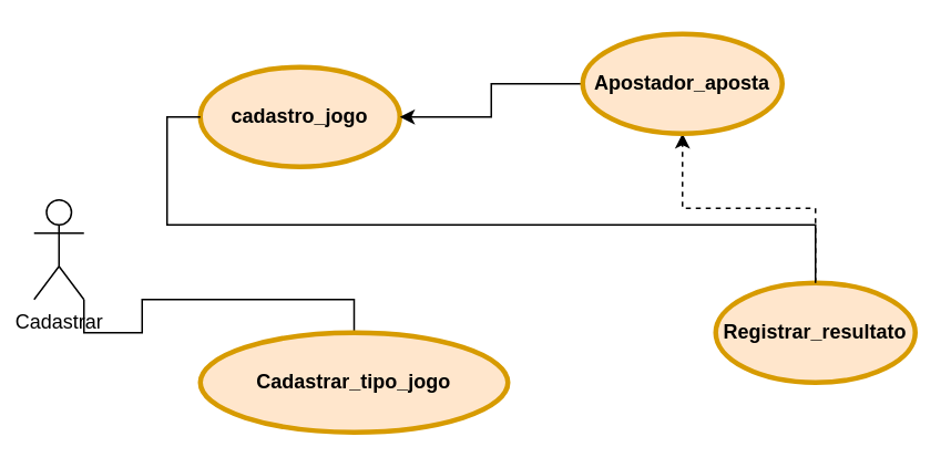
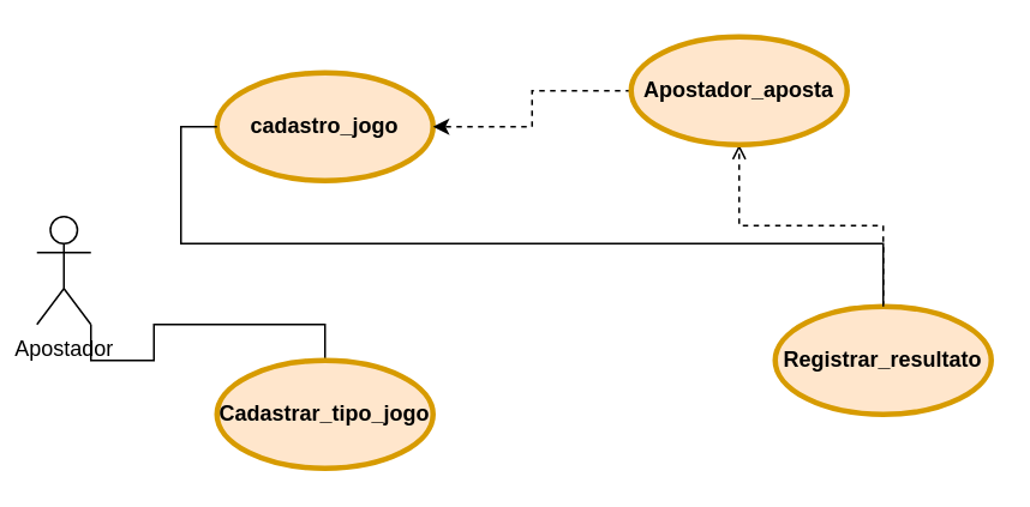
  <mxCell id="0" />
  <mxCell id="1" parent="0" />
  <mxCell id="2" style="rounded=0;orthogonalLoop=1;jettySize=auto;html=1;exitX=1;exitY=1;exitDx=0;exitDy=0;exitPerimeter=0;entryX=0.5;entryY=0;entryDx=0;entryDy=0;edgeStyle=orthogonalEdgeStyle;endArrow=none;endFill=0;" edge="1" parent="1" source="3" target="4"><mxGeometry relative="1" as="geometry" /></mxCell>
- <mxCell id="3" value="&lt;font style=&quot;vertical-align: inherit;&quot;&gt;&lt;font style=&quot;vertical-align: inherit;&quot;&gt;Cadastrar&lt;/font&gt;&lt;/font&gt;" style="shape=umlActor;verticalLabelPosition=bottom;verticalAlign=top;html=1;outlineConnect=0;" vertex="1" parent="1"><mxGeometry x="20" y="120" width="30" height="60" as="geometry" /></mxCell>
- <mxCell id="4" value="&lt;font style=&quot;vertical-align: inherit;&quot;&gt;&lt;font style=&quot;vertical-align: inherit;&quot;&gt;Cadastrar_tipo_jogo&lt;/font&gt;&lt;/font&gt;" style="shape=ellipse;html=1;strokeWidth=3;fontStyle=1;whiteSpace=wrap;align=center;perimeter=ellipsePerimeter;fillColor=#ffe6cc;strokeColor=#d79b00;" vertex="1" parent="1"><mxGeometry x="120" y="200" width="185" height="60" as="geometry" /></mxCell>
- <mxCell id="5" style="edgeStyle=orthogonalEdgeStyle;rounded=0;orthogonalLoop=1;jettySize=auto;html=1;exitX=0.5;exitY=0;exitDx=0;exitDy=0;entryX=0.5;entryY=1;entryDx=0;entryDy=0;dashed=1;" edge="1" parent="1" source="6" target="9"><mxGeometry relative="1" as="geometry" /></mxCell>
+ <mxCell id="3" value="&lt;font style=&quot;vertical-align: inherit;&quot;&gt;&lt;font style=&quot;vertical-align: inherit;&quot;&gt;Apostador&lt;/font&gt;&lt;/font&gt;" style="shape=umlActor;verticalLabelPosition=bottom;verticalAlign=top;html=1;outlineConnect=0;" vertex="1" parent="1"><mxGeometry x="20" y="120" width="30" height="60" as="geometry" /></mxCell>
+ <mxCell id="4" value="&lt;font style=&quot;vertical-align: inherit;&quot;&gt;&lt;font style=&quot;vertical-align: inherit;&quot;&gt;Cadastrar_tipo_jogo&lt;/font&gt;&lt;/font&gt;" style="shape=ellipse;html=1;strokeWidth=3;fontStyle=1;whiteSpace=wrap;align=center;perimeter=ellipsePerimeter;fillColor=#ffe6cc;strokeColor=#d79b00;" vertex="1" parent="1"><mxGeometry x="120" y="200" width="120" height="60" as="geometry" /></mxCell>
+ <mxCell id="5" style="edgeStyle=orthogonalEdgeStyle;rounded=0;orthogonalLoop=1;jettySize=auto;html=1;exitX=0.5;exitY=0;exitDx=0;exitDy=0;entryX=0.5;entryY=1;entryDx=0;entryDy=0;dashed=1;endArrow=open;" edge="1" parent="1" source="6" target="9"><mxGeometry relative="1" as="geometry" /></mxCell>
  <mxCell id="6" value="&lt;font style=&quot;vertical-align: inherit;&quot;&gt;&lt;font style=&quot;vertical-align: inherit;&quot;&gt;&lt;font style=&quot;vertical-align: inherit;&quot;&gt;&lt;font style=&quot;vertical-align: inherit;&quot;&gt;Registrar_resultato&lt;/font&gt;&lt;/font&gt;&lt;/font&gt;&lt;/font&gt;" style="shape=ellipse;html=1;strokeWidth=3;fontStyle=1;whiteSpace=wrap;align=center;perimeter=ellipsePerimeter;fillColor=#ffe6cc;strokeColor=#d79b00;" vertex="1" parent="1"><mxGeometry x="430" y="170" width="120" height="60" as="geometry" /></mxCell>
  <mxCell id="7" value="&lt;font style=&quot;vertical-align: inherit;&quot;&gt;&lt;font style=&quot;vertical-align: inherit;&quot;&gt;&lt;font style=&quot;vertical-align: inherit;&quot;&gt;&lt;font style=&quot;vertical-align: inherit;&quot;&gt;cadastro_jogo&lt;/font&gt;&lt;/font&gt;&lt;/font&gt;&lt;/font&gt;" style="shape=ellipse;html=1;strokeWidth=3;fontStyle=1;whiteSpace=wrap;align=center;perimeter=ellipsePerimeter;fillColor=#ffe6cc;strokeColor=#d79b00;" vertex="1" parent="1"><mxGeometry x="120" y="40" width="120" height="60" as="geometry" /></mxCell>
- <mxCell id="8" style="edgeStyle=orthogonalEdgeStyle;rounded=0;orthogonalLoop=1;jettySize=auto;html=1;exitX=0;exitY=0.5;exitDx=0;exitDy=0;entryX=1;entryY=0.5;entryDx=0;entryDy=0;dashed=0;" edge="1" parent="1" source="9" target="7"><mxGeometry relative="1" as="geometry" /></mxCell>
+ <mxCell id="8" style="edgeStyle=orthogonalEdgeStyle;rounded=0;orthogonalLoop=1;jettySize=auto;html=1;exitX=0;exitY=0.5;exitDx=0;exitDy=0;entryX=1;entryY=0.5;entryDx=0;entryDy=0;dashed=1;" edge="1" parent="1" source="9" target="7"><mxGeometry relative="1" as="geometry" /></mxCell>
  <mxCell id="9" value="&lt;font style=&quot;vertical-align: inherit;&quot;&gt;&lt;font style=&quot;vertical-align: inherit;&quot;&gt;&lt;font style=&quot;vertical-align: inherit;&quot;&gt;&lt;font style=&quot;vertical-align: inherit;&quot;&gt;Apostador_aposta&lt;/font&gt;&lt;/font&gt;&lt;/font&gt;&lt;/font&gt;" style="shape=ellipse;html=1;strokeWidth=3;fontStyle=1;whiteSpace=wrap;align=center;perimeter=ellipsePerimeter;fillColor=#ffe6cc;strokeColor=#d79b00;" vertex="1" parent="1"><mxGeometry x="350" y="20" width="120" height="60" as="geometry" /></mxCell>
  <mxCell id="10" style="edgeStyle=orthogonalEdgeStyle;rounded=0;orthogonalLoop=1;jettySize=auto;html=1;exitX=0;exitY=0.5;exitDx=0;exitDy=0;endArrow=none;endFill=0;" edge="1" parent="1" source="7" target="6"><mxGeometry relative="1" as="geometry" /></mxCell>
